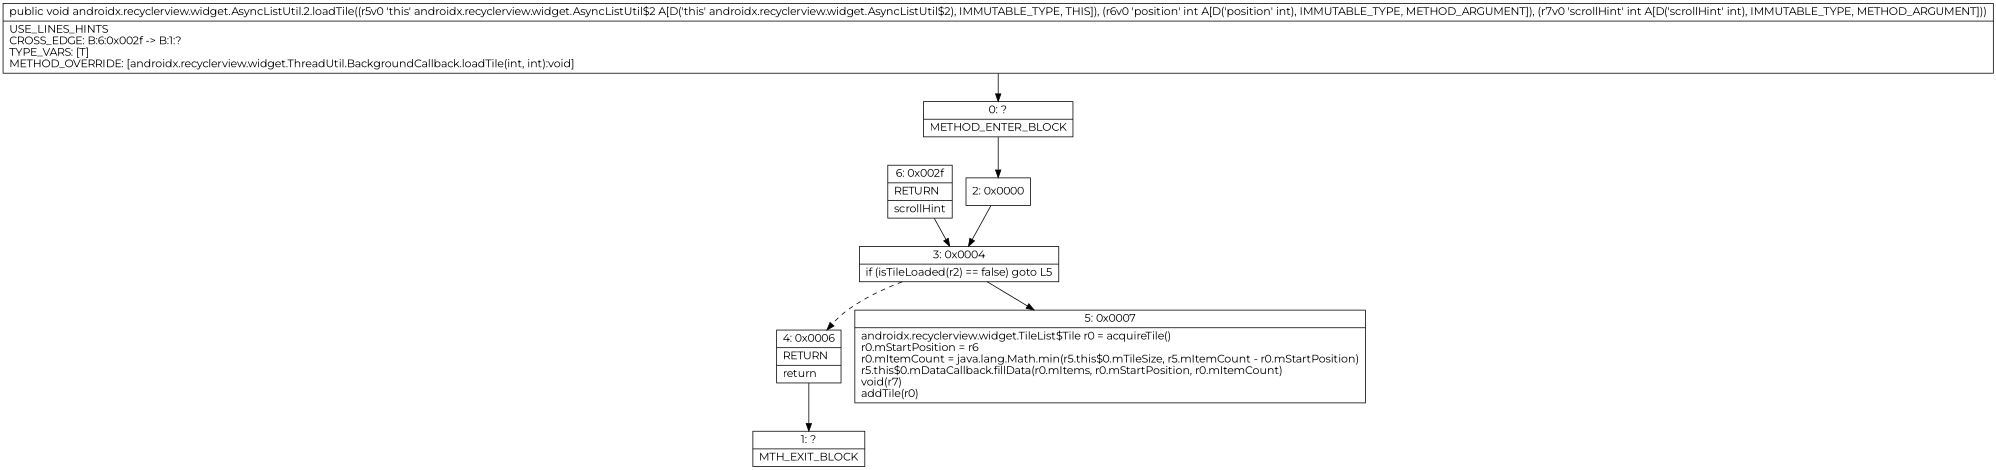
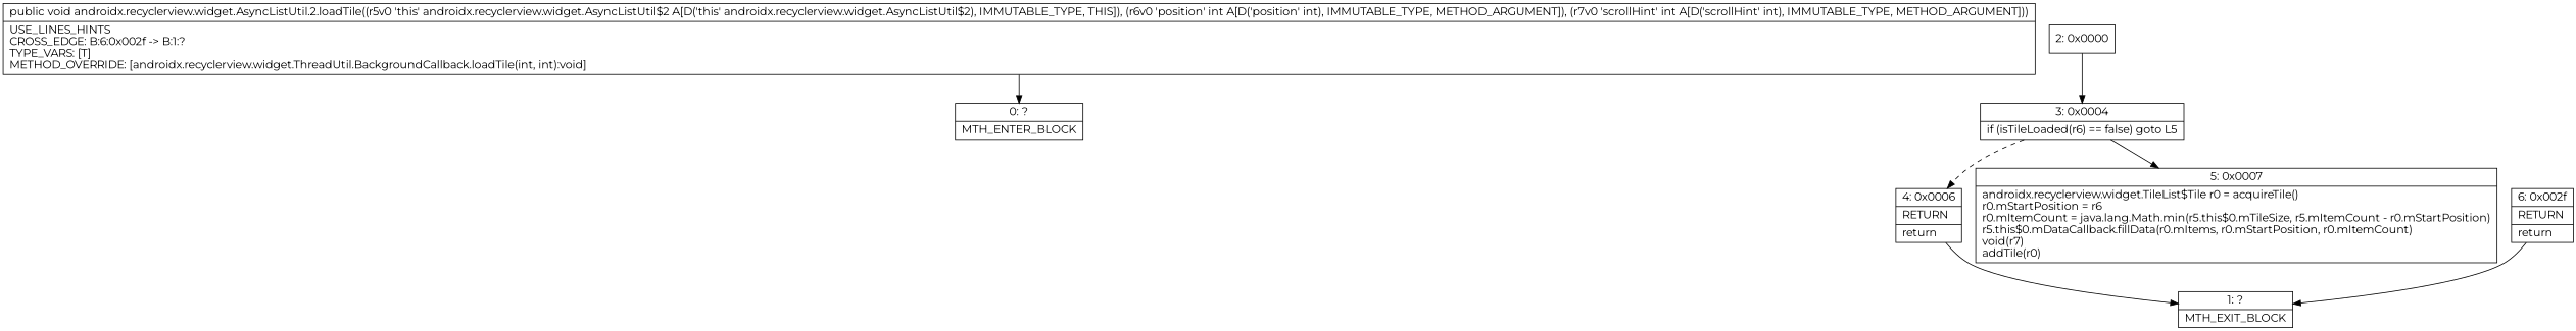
  digraph {
    fontname=Montserrat
    node [fontname=Montserrat shape=record]
    edge [fontname=Montserrat]
-   n1 [label="{0\:\ ?|METHOD_ENTER_BLOCK\l}"]
+   n1 [label="{0\:\ ?|MTH_ENTER_BLOCK\l}"]
    n2 [label="{2\:\ 0x0000}"]
-   n3 [label="{3\:\ 0x0004|if (isTileLoaded(r2) == false) goto L5\l}"]
+   n3 [label="{3\:\ 0x0004|if (isTileLoaded(r6) == false) goto L5\l}"]
    n4 [label="{4\:\ 0x0006|RETURN\l|return\l}"]
    n5 [label="{5\:\ 0x0007|androidx.recyclerview.widget.TileList$Tile r0 = acquireTile()\lr0.mStartPosition = r6\lr0.mItemCount = java.lang.Math.min(r5.this$0.mTileSize, r5.mItemCount \- r0.mStartPosition)\lr5.this$0.mDataCallback.fillData(r0.mItems, r0.mStartPosition, r0.mItemCount)\lvoid(r7)\laddTile(r0)\l}"]
    n6 [label="{1\:\ ?|MTH_EXIT_BLOCK\l}"]
-   n7 [label="{6\:\ 0x002f|RETURN\l|scrollHint\l}"]
+   n7 [label="{6\:\ 0x002f|RETURN\l|return\l}"]
    n8 [label="{public void androidx.recyclerview.widget.AsyncListUtil.2.loadTile((r5v0 'this' androidx.recyclerview.widget.AsyncListUtil$2 A[D('this' androidx.recyclerview.widget.AsyncListUtil$2), IMMUTABLE_TYPE, THIS]), (r6v0 'position' int A[D('position' int), IMMUTABLE_TYPE, METHOD_ARGUMENT]), (r7v0 'scrollHint' int A[D('scrollHint' int), IMMUTABLE_TYPE, METHOD_ARGUMENT]))  | USE_LINES_HINTS\lCROSS_EDGE: B:6:0x002f \-\> B:1:?\lTYPE_VARS: [T]\lMETHOD_OVERRIDE: [androidx.recyclerview.widget.ThreadUtil.BackgroundCallback.loadTile(int, int):void]\l}"]
-   n1 -> n2
    n2 -> n3
    n3 -> n4 [style=dashed]
    n3 -> n5
    n4 -> n6
-   n7 -> n3
+   n7 -> n6
    n8 -> n1
  }
